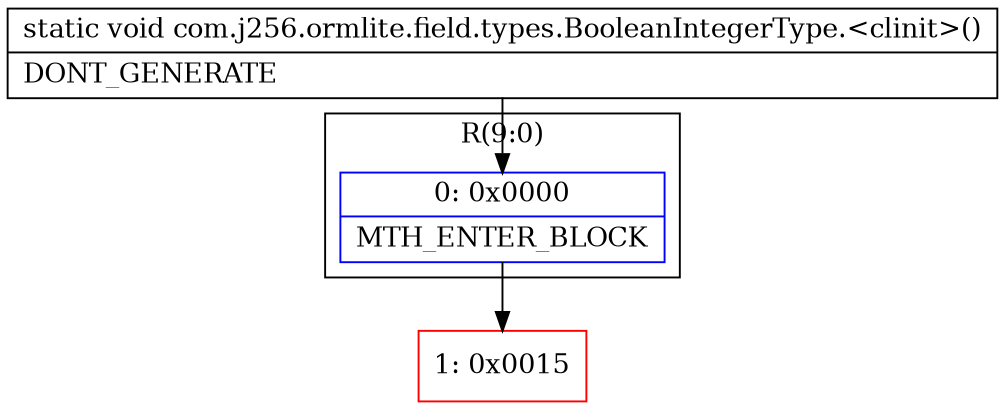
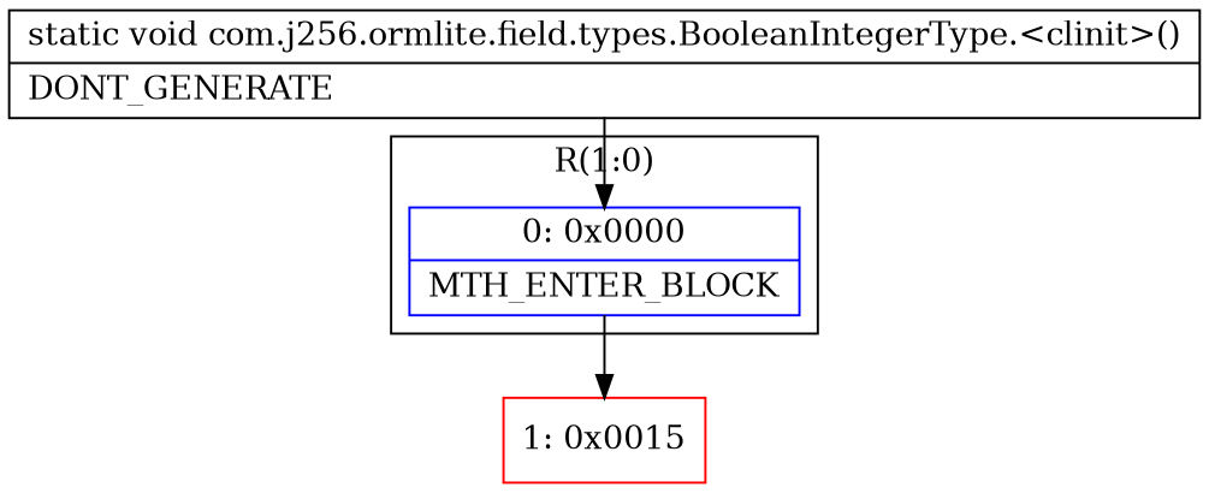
  digraph {
    node [shape=record]
    n1 [color=blue label="{0\:\ 0x0000|MTH_ENTER_BLOCK\l}"]
    n2 [color=red label="{1\:\ 0x0015}"]
    n3 [label="{static void com.j256.ormlite.field.types.BooleanIntegerType.\<clinit\>()  | DONT_GENERATE\l}"]
    subgraph cluster_1 {
-     label="R(9:0)"
+     label="R(1:0)"
      n1
    }
    n1 -> n2
    n3 -> n1
  }
